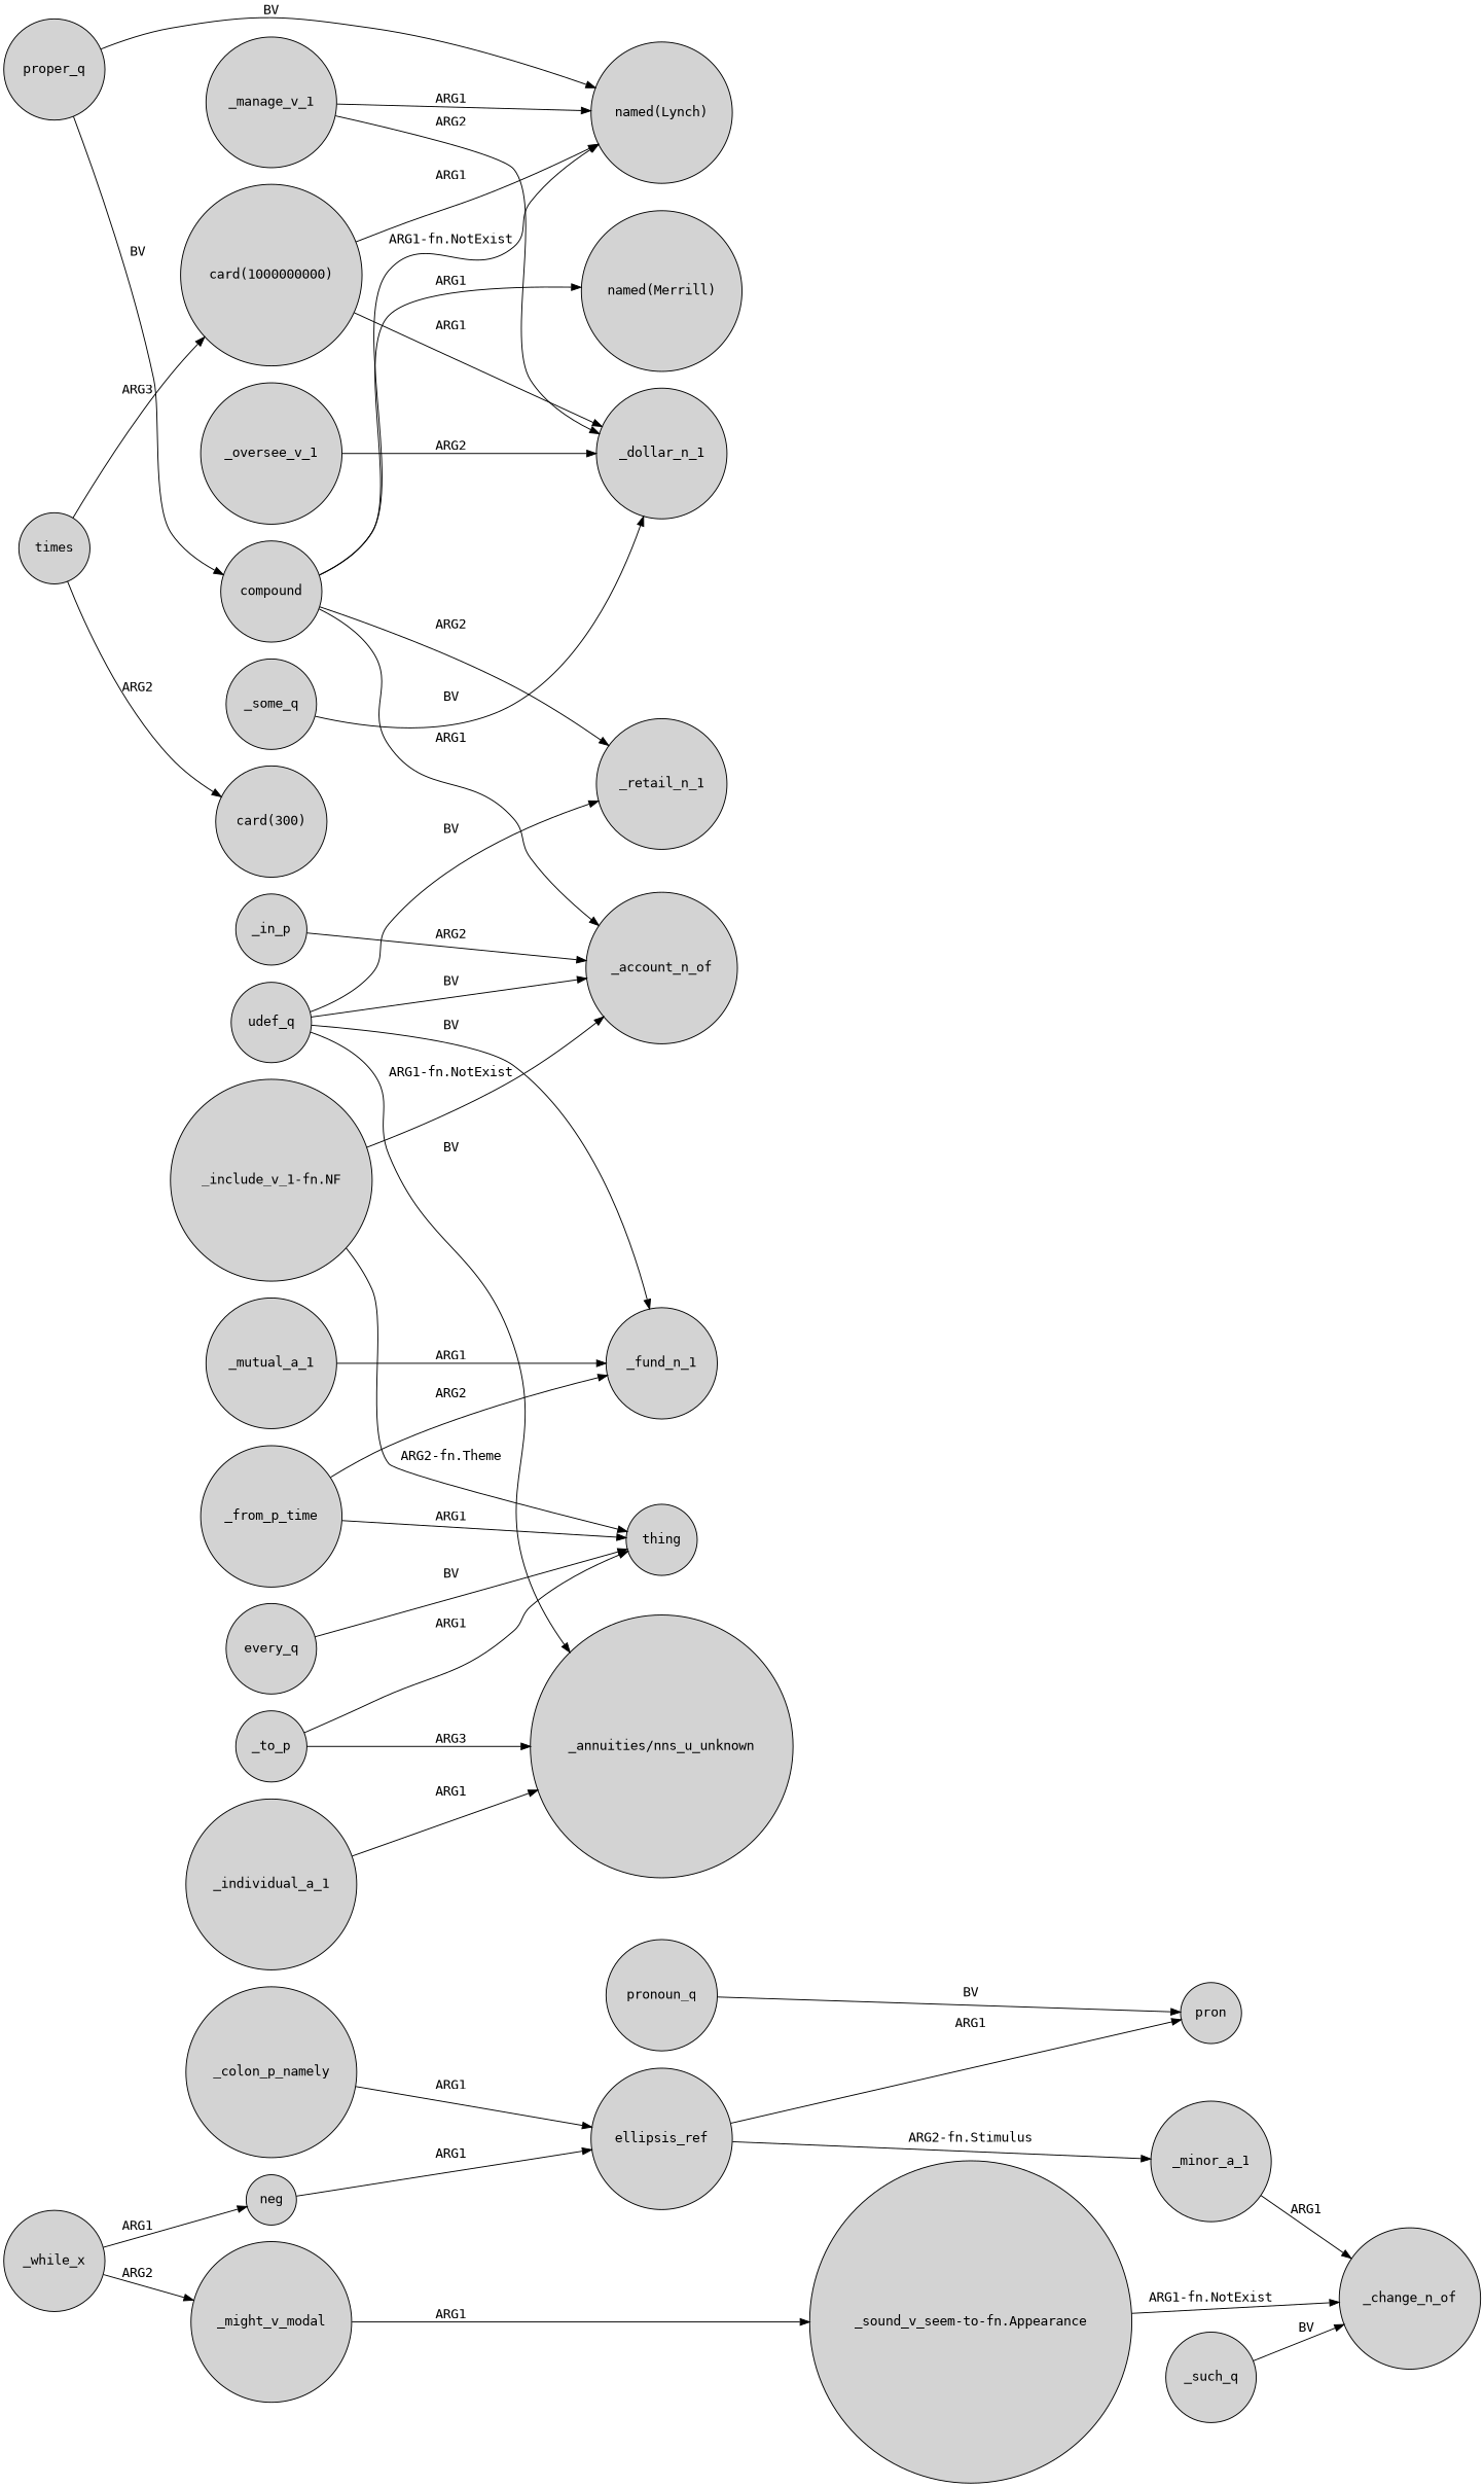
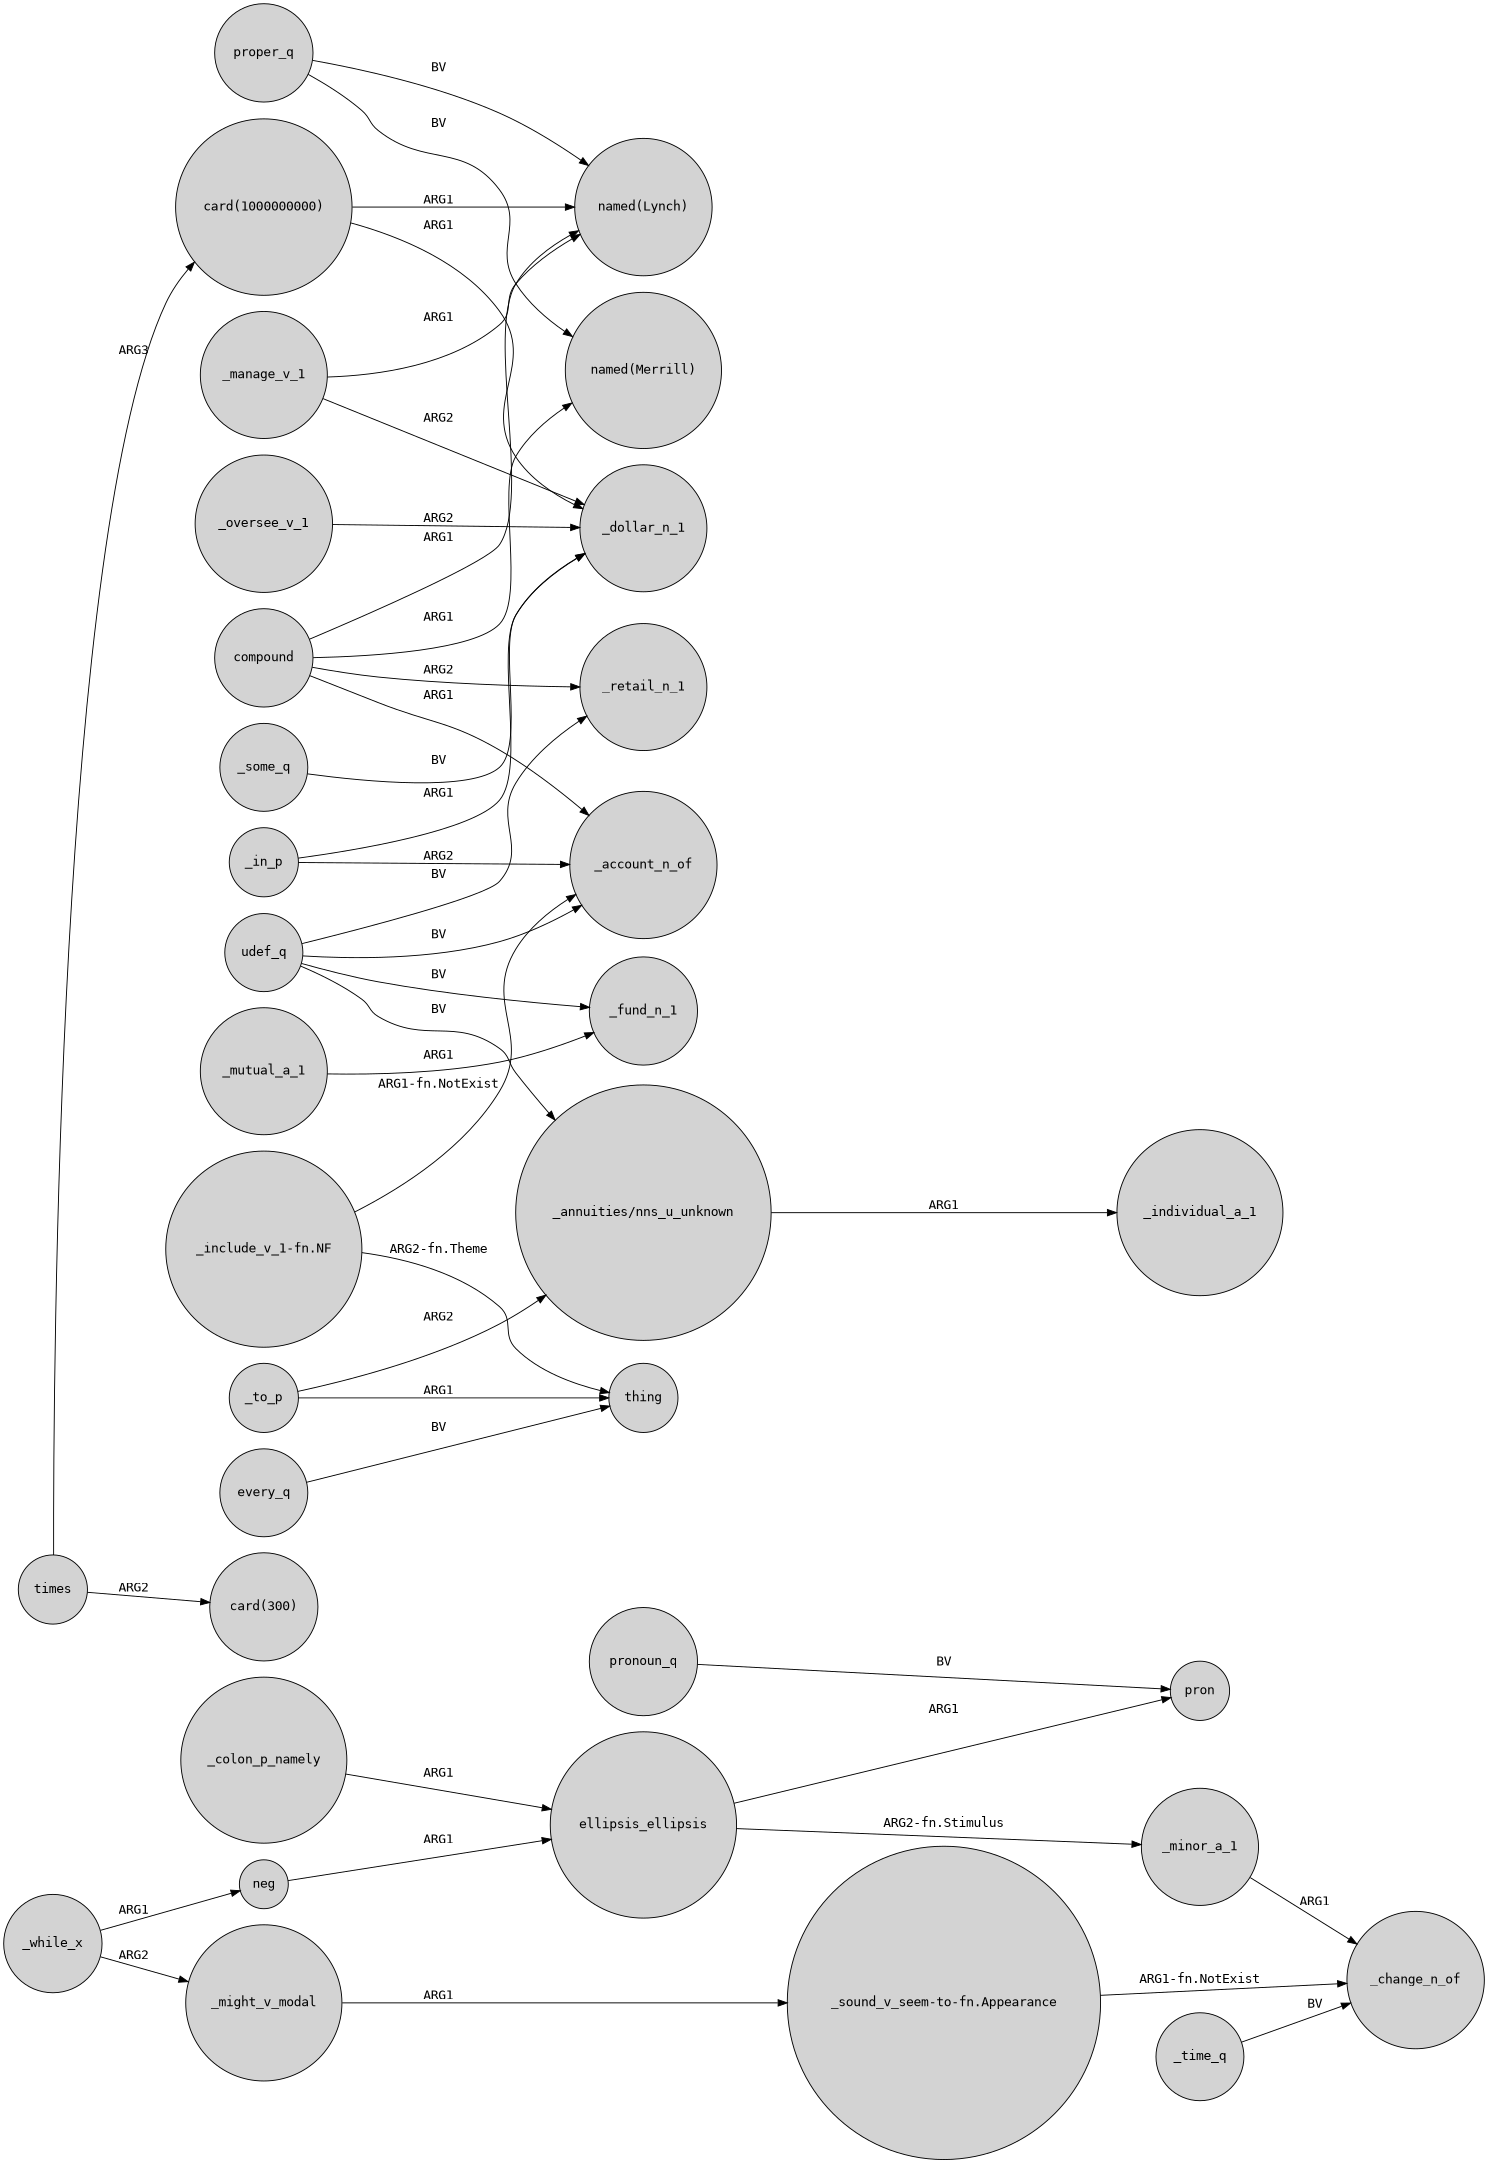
  digraph {
    fontname="DejaVu Sans Mono"
    rankdir=LR
    node [fontname="DejaVu Sans Mono" shape=circle style=filled]
    edge [fontname="DejaVu Sans Mono"]
    _might_v_modal
    "_sound_v_seem-to-fn.Appearance"
    _change_n_of
    _minor_a_1
    compound
    "named(Lynch)"
    _retail_n_1
    "named(Merrill)"
    _account_n_of
    _mutual_a_1
    _fund_n_1
    _while_x
    neg
-   ellipsis_ref
-   _from_p_time
+   ellipsis_ref [label=ellipsis_ellipsis]
    thing
    every_q
    _oversee_v_1
    _dollar_n_1
    proper_q
    _colon_p_namely
    pron
    "_include_v_1-fn.NF"
    times
    "card(300)"
    "card(1000000000)"
    _to_p
    "_annuities/nns_u_unknown"
    _individual_a_1
    pronoun_q
    _manage_v_1
    _in_p
    udef_q
    _some_q
-   _such_q
+   _such_q [label=_time_q]
    _might_v_modal -> "_sound_v_seem-to-fn.Appearance" [label=ARG1]
    "_sound_v_seem-to-fn.Appearance" -> _change_n_of [label="ARG1-fn.NotExist"]
    _minor_a_1 -> _change_n_of [label=ARG1]
-   compound -> "named(Lynch)" [label="ARG1-fn.NotExist"]
+   compound -> "named(Lynch)" [label=ARG1]
    compound -> _retail_n_1 [label=ARG2]
    compound -> "named(Merrill)" [label=ARG1]
    compound -> _account_n_of [label=ARG1]
    _mutual_a_1 -> _fund_n_1 [label=ARG1]
    _while_x -> _might_v_modal [label=ARG2]
    _while_x -> neg [label=ARG1]
    neg -> ellipsis_ref [label=ARG1]
    ellipsis_ref -> _minor_a_1 [label="ARG2-fn.Stimulus"]
    ellipsis_ref -> pron [label=ARG1]
-   _from_p_time -> _fund_n_1 [label=ARG2]
-   _from_p_time -> thing [label=ARG1]
    every_q -> thing [label=BV]
    _oversee_v_1 -> _dollar_n_1 [label=ARG2]
    proper_q -> "named(Lynch)" [label=BV]
-   proper_q -> compound [label=BV]
+   proper_q -> "named(Merrill)" [label=BV]
    _colon_p_namely -> ellipsis_ref [label=ARG1]
    "_include_v_1-fn.NF" -> _account_n_of [label="ARG1-fn.NotExist"]
    "_include_v_1-fn.NF" -> thing [label="ARG2-fn.Theme"]
    times -> "card(300)" [label=ARG2]
    times -> "card(1000000000)" [label=ARG3]
    "card(1000000000)" -> "named(Lynch)" [label=ARG1]
    "card(1000000000)" -> _dollar_n_1 [label=ARG1]
    _to_p -> thing [label=ARG1]
-   _to_p -> "_annuities/nns_u_unknown" [label=ARG3]
-   _individual_a_1 -> "_annuities/nns_u_unknown" [label=ARG1]
+   _to_p -> "_annuities/nns_u_unknown" [label=ARG2]
+   "_annuities/nns_u_unknown" -> _individual_a_1 [label=ARG1]
    pronoun_q -> pron [label=BV]
    _manage_v_1 -> "named(Lynch)" [label=ARG1]
    _manage_v_1 -> _dollar_n_1 [label=ARG2]
    _in_p -> _account_n_of [label=ARG2]
+   _in_p -> _dollar_n_1 [label=ARG1]
    udef_q -> _retail_n_1 [label=BV]
    udef_q -> _account_n_of [label=BV]
    udef_q -> _fund_n_1 [label=BV]
    udef_q -> "_annuities/nns_u_unknown" [label=BV]
    _some_q -> _dollar_n_1 [label=BV]
    _such_q -> _change_n_of [label=BV]
  }
